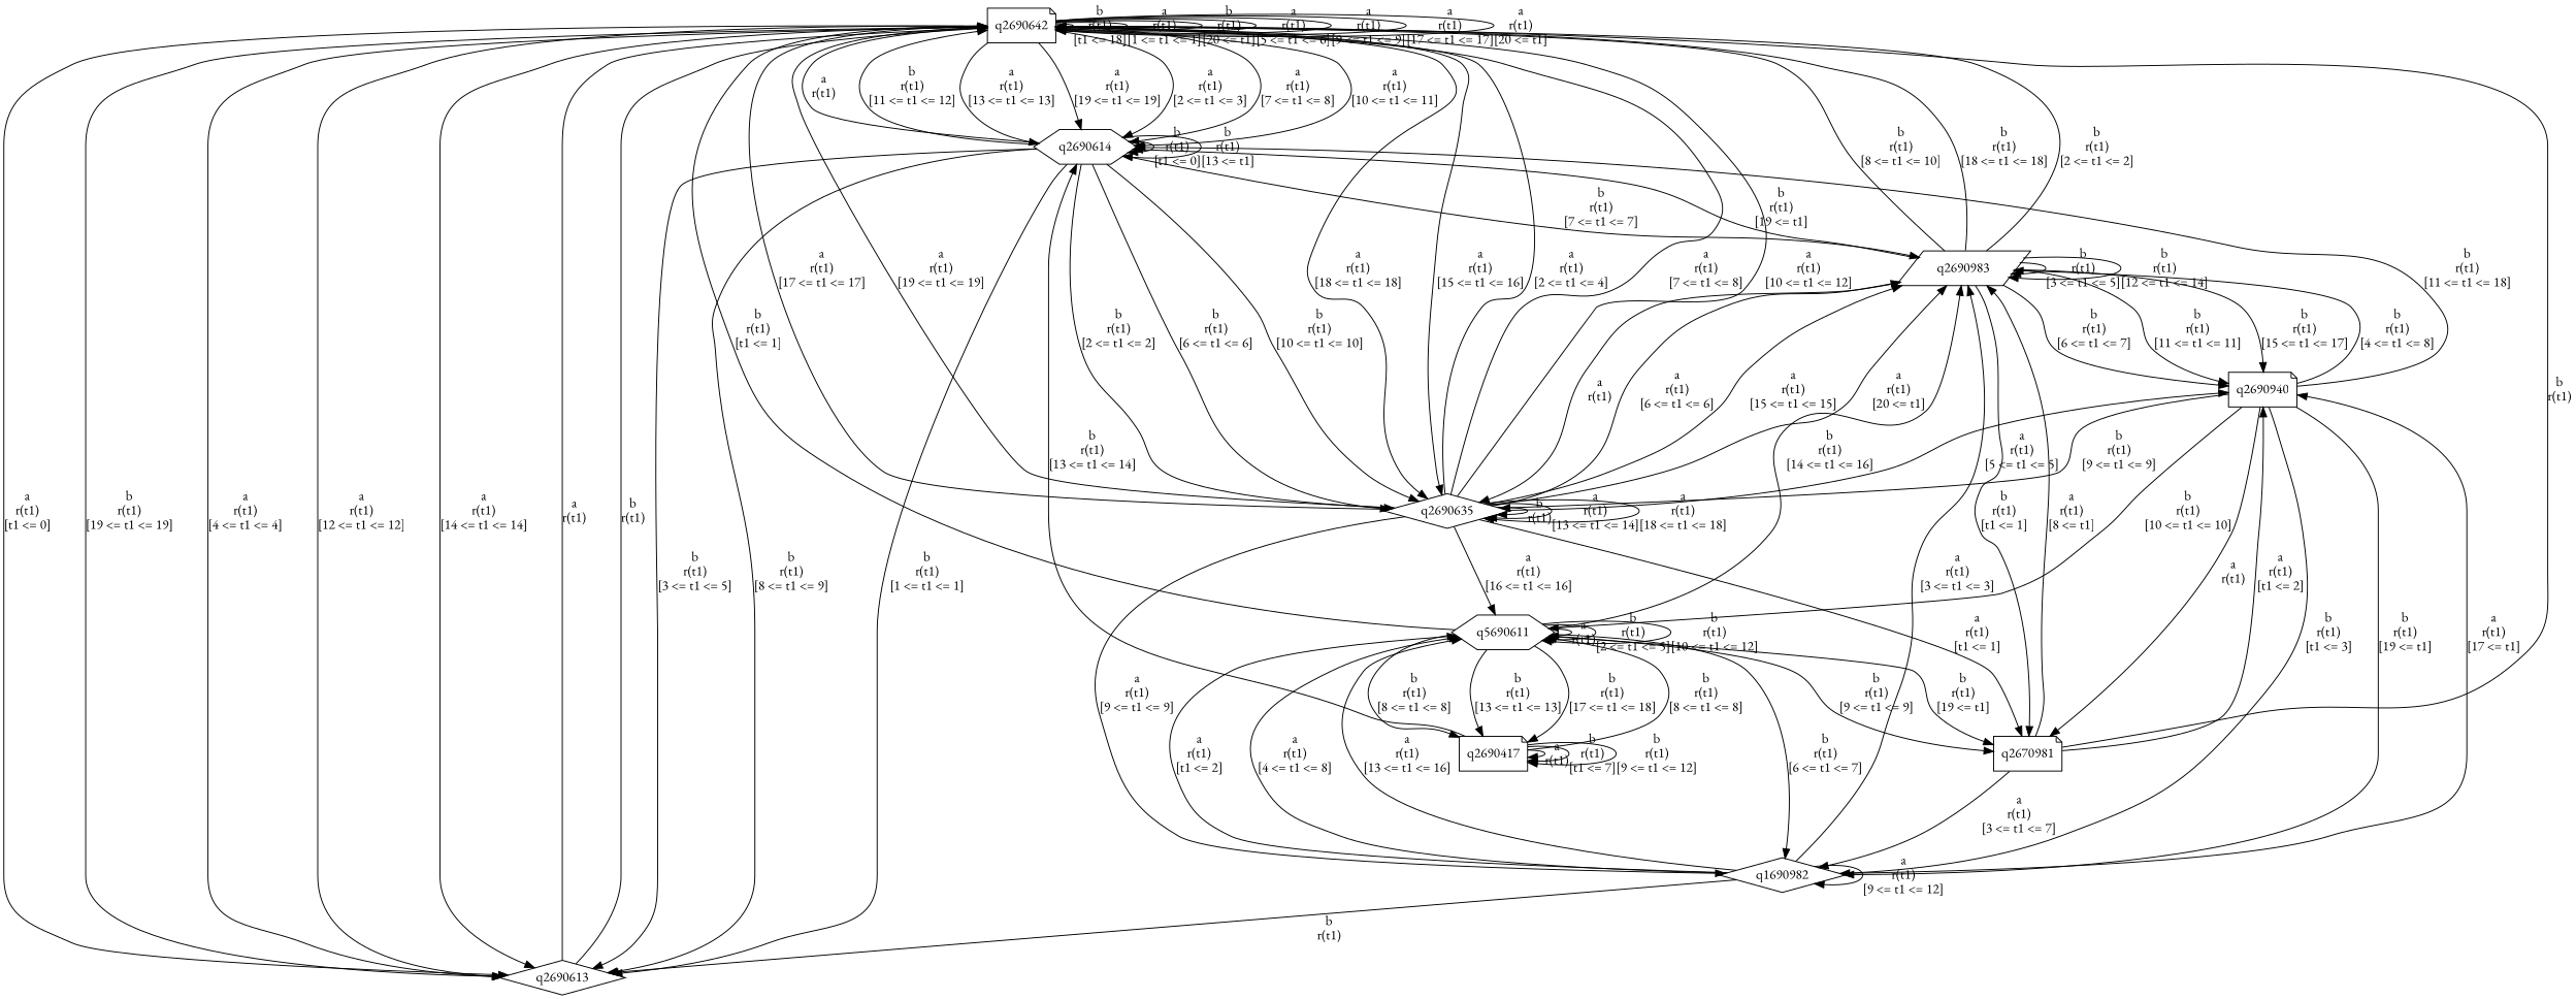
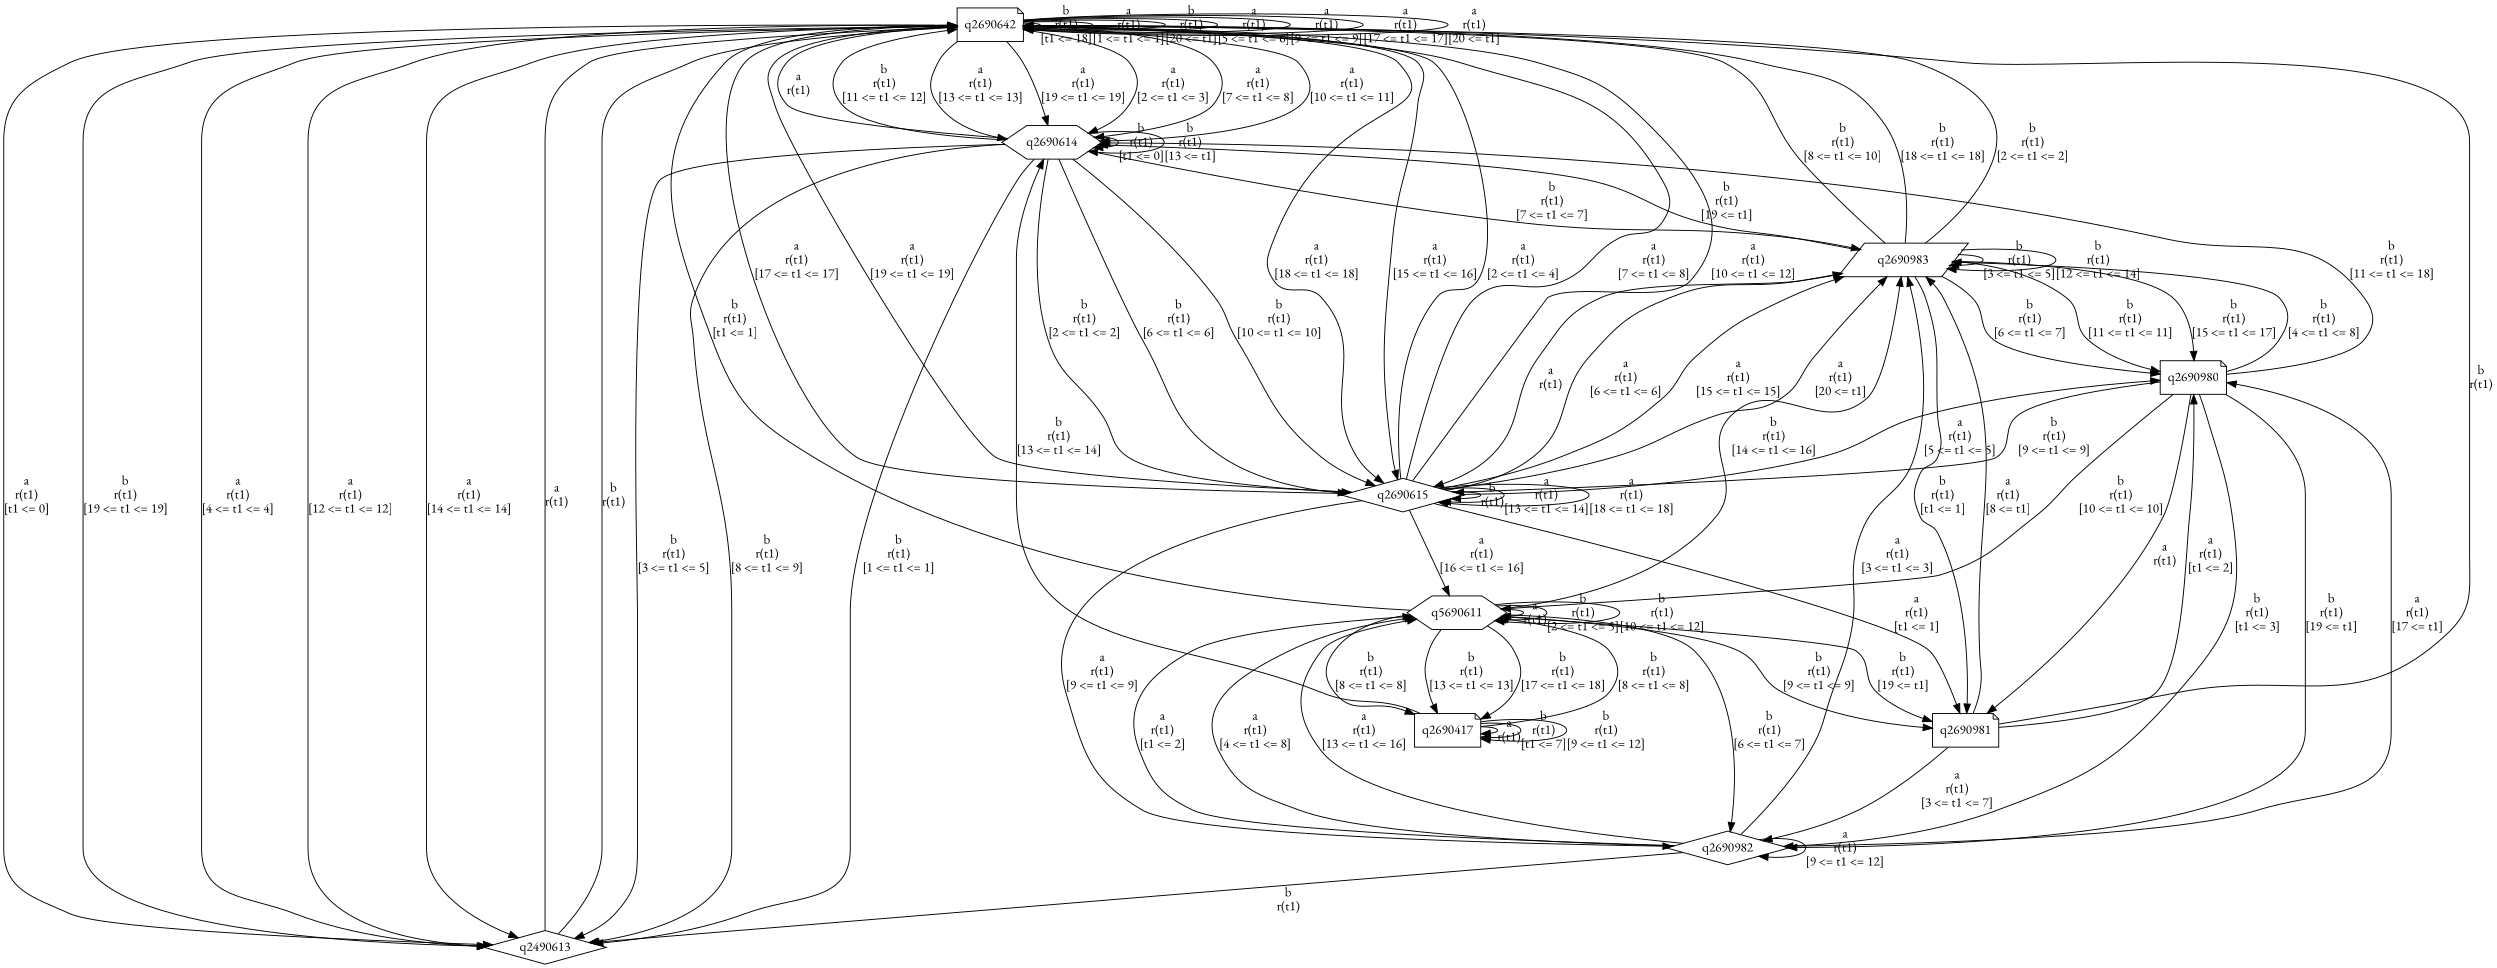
  digraph {
    fontname="EB Garamond"
    node [fontname="EB Garamond" shape=note]
    edge [fontname="EB Garamond"]
    n1 [label=q2690642]
-   n2 [label=q2690613 shape=diamond]
+   n2 [label=q2490613 shape=diamond]
    n3 [label=q2690614 shape=hexagon]
-   n4 [label=q2690635 shape=diamond]
+   n4 [label=q2690615 shape=diamond]
    n5 [label=q2690983 shape=parallelogram]
-   n6 [label=q2670981]
-   n7 [label=q2690940]
-   n8 [label=q1690982 shape=diamond]
+   n6 [label=q2690981]
+   n7 [label=q2690980]
+   n8 [label=q2690982 shape=diamond]
    n9 [label=q5690611 shape=hexagon]
    n10 [label=q2690417]
    n1 -> n1 [label="b\nr(t1)\n[t1 <= 18]"]
    n1 -> n1 [label="a\nr(t1)\n[1 <= t1 <= 1]"]
    n1 -> n1 [label="b\nr(t1)\n[20 <= t1]"]
    n1 -> n1 [label="a\nr(t1)\n[5 <= t1 <= 6]"]
    n1 -> n1 [label="a\nr(t1)\n[9 <= t1 <= 9]"]
    n1 -> n1 [label="a\nr(t1)\n[17 <= t1 <= 17]"]
    n1 -> n1 [label="a\nr(t1)\n[20 <= t1]"]
    n1 -> n2 [label="a\nr(t1)\n[t1 <= 0]"]
    n1 -> n2 [label="b\nr(t1)\n[19 <= t1 <= 19]"]
    n1 -> n2 [label="a\nr(t1)\n[4 <= t1 <= 4]"]
    n1 -> n2 [label="a\nr(t1)\n[12 <= t1 <= 12]"]
    n1 -> n2 [label="a\nr(t1)\n[14 <= t1 <= 14]"]
    n1 -> n3 [label="a\nr(t1)\n[13 <= t1 <= 13]"]
    n1 -> n3 [label="a\nr(t1)\n[19 <= t1 <= 19]"]
    n1 -> n3 [label="a\nr(t1)\n[2 <= t1 <= 3]"]
    n1 -> n3 [label="a\nr(t1)\n[7 <= t1 <= 8]"]
    n1 -> n3 [label="a\nr(t1)\n[10 <= t1 <= 11]"]
    n1 -> n4 [label="a\nr(t1)\n[18 <= t1 <= 18]"]
    n1 -> n4 [label="a\nr(t1)\n[15 <= t1 <= 16]"]
    n2 -> n1 [label="a\nr(t1)\n"]
    n2 -> n1 [label="b\nr(t1)\n"]
    n3 -> n1 [label="a\nr(t1)\n"]
    n3 -> n1 [label="b\nr(t1)\n[11 <= t1 <= 12]"]
    n3 -> n2 [label="b\nr(t1)\n[1 <= t1 <= 1]"]
    n3 -> n2 [label="b\nr(t1)\n[3 <= t1 <= 5]"]
    n3 -> n2 [label="b\nr(t1)\n[8 <= t1 <= 9]"]
    n3 -> n3 [label="b\nr(t1)\n[t1 <= 0]"]
    n3 -> n3 [label="b\nr(t1)\n[13 <= t1]"]
    n3 -> n4 [label="b\nr(t1)\n[2 <= t1 <= 2]"]
    n3 -> n4 [label="b\nr(t1)\n[6 <= t1 <= 6]"]
    n3 -> n4 [label="b\nr(t1)\n[10 <= t1 <= 10]"]
    n3 -> n5 [label="b\nr(t1)\n[7 <= t1 <= 7]"]
    n4 -> n1 [label="a\nr(t1)\n[2 <= t1 <= 4]"]
    n4 -> n1 [label="a\nr(t1)\n[7 <= t1 <= 8]"]
    n4 -> n1 [label="a\nr(t1)\n[10 <= t1 <= 12]"]
    n4 -> n1 [label="a\nr(t1)\n[17 <= t1 <= 17]"]
    n4 -> n1 [label="a\nr(t1)\n[19 <= t1 <= 19]"]
    n4 -> n4 [label="b\nr(t1)\n"]
    n4 -> n4 [label="a\nr(t1)\n[13 <= t1 <= 14]"]
    n4 -> n4 [label="a\nr(t1)\n[18 <= t1 <= 18]"]
    n4 -> n5 [label="a\nr(t1)\n[6 <= t1 <= 6]"]
    n4 -> n5 [label="a\nr(t1)\n[15 <= t1 <= 15]"]
    n4 -> n5 [label="a\nr(t1)\n[20 <= t1]"]
    n4 -> n6 [label="a\nr(t1)\n[t1 <= 1]"]
    n4 -> n7 [label="a\nr(t1)\n[5 <= t1 <= 5]"]
    n4 -> n8 [label="a\nr(t1)\n[9 <= t1 <= 9]"]
    n4 -> n9 [label="a\nr(t1)\n[16 <= t1 <= 16]"]
    n5 -> n1 [label="b\nr(t1)\n[2 <= t1 <= 2]"]
    n5 -> n1 [label="b\nr(t1)\n[8 <= t1 <= 10]"]
    n5 -> n1 [label="b\nr(t1)\n[18 <= t1 <= 18]"]
    n5 -> n3 [label="b\nr(t1)\n[19 <= t1]"]
    n5 -> n4 [label="a\nr(t1)\n"]
    n5 -> n5 [label="b\nr(t1)\n[3 <= t1 <= 5]"]
    n5 -> n5 [label="b\nr(t1)\n[12 <= t1 <= 14]"]
    n5 -> n6 [label="b\nr(t1)\n[t1 <= 1]"]
    n5 -> n7 [label="b\nr(t1)\n[6 <= t1 <= 7]"]
    n5 -> n7 [label="b\nr(t1)\n[11 <= t1 <= 11]"]
    n5 -> n7 [label="b\nr(t1)\n[15 <= t1 <= 17]"]
    n6 -> n1 [label="b\nr(t1)\n"]
    n6 -> n5 [label="a\nr(t1)\n[8 <= t1]"]
    n6 -> n7 [label="a\nr(t1)\n[t1 <= 2]"]
    n6 -> n8 [label="a\nr(t1)\n[3 <= t1 <= 7]"]
    n7 -> n3 [label="b\nr(t1)\n[11 <= t1 <= 18]"]
    n7 -> n4 [label="b\nr(t1)\n[9 <= t1 <= 9]"]
    n7 -> n5 [label="b\nr(t1)\n[4 <= t1 <= 8]"]
    n7 -> n6 [label="a\nr(t1)\n"]
    n7 -> n8 [label="b\nr(t1)\n[t1 <= 3]"]
    n7 -> n8 [label="b\nr(t1)\n[19 <= t1]"]
    n7 -> n9 [label="b\nr(t1)\n[10 <= t1 <= 10]"]
    n8 -> n2 [label="b\nr(t1)\n"]
    n8 -> n5 [label="a\nr(t1)\n[3 <= t1 <= 3]"]
    n8 -> n7 [label="a\nr(t1)\n[17 <= t1]"]
    n8 -> n8 [label="a\nr(t1)\n[9 <= t1 <= 12]"]
    n8 -> n9 [label="a\nr(t1)\n[t1 <= 2]"]
    n8 -> n9 [label="a\nr(t1)\n[4 <= t1 <= 8]"]
    n8 -> n9 [label="a\nr(t1)\n[13 <= t1 <= 16]"]
    n9 -> n1 [label="b\nr(t1)\n[t1 <= 1]"]
    n9 -> n5 [label="b\nr(t1)\n[14 <= t1 <= 16]"]
    n9 -> n6 [label="b\nr(t1)\n[9 <= t1 <= 9]"]
    n9 -> n6 [label="b\nr(t1)\n[19 <= t1]"]
    n9 -> n8 [label="b\nr(t1)\n[6 <= t1 <= 7]"]
    n9 -> n9 [label="a\nr(t1)\n"]
    n9 -> n9 [label="b\nr(t1)\n[2 <= t1 <= 5]"]
    n9 -> n9 [label="b\nr(t1)\n[10 <= t1 <= 12]"]
    n9 -> n10 [label="b\nr(t1)\n[8 <= t1 <= 8]"]
    n9 -> n10 [label="b\nr(t1)\n[13 <= t1 <= 13]"]
    n9 -> n10 [label="b\nr(t1)\n[17 <= t1 <= 18]"]
    n10 -> n3 [label="b\nr(t1)\n[13 <= t1 <= 14]"]
    n10 -> n9 [label="b\nr(t1)\n[8 <= t1 <= 8]"]
    n10 -> n10 [label="a\nr(t1)\n"]
    n10 -> n10 [label="b\nr(t1)\n[t1 <= 7]"]
    n10 -> n10 [label="b\nr(t1)\n[9 <= t1 <= 12]"]
  }
